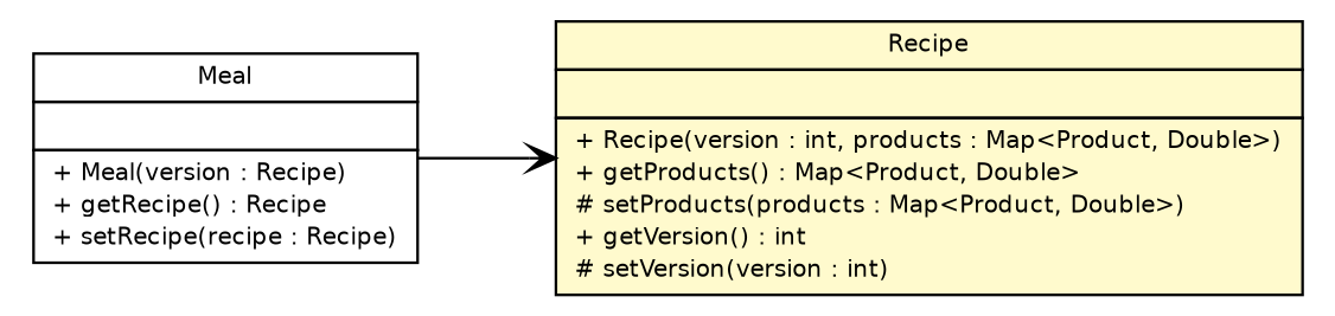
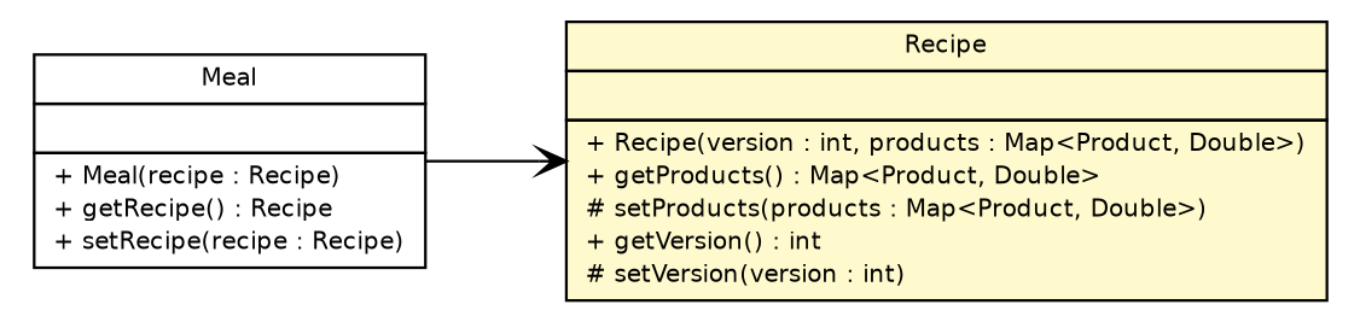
  digraph {
    nodesep=0.25
    ranksep=0.5
    rankdir=LR
    node [fontcolor=black fontname=Helvetica fontsize=9.0 shape=plaintext]
-   n1 [label=<<table title="org.nicepop.domain.Meal" border="0" cellborder="1" cellspacing="0" cellpadding="2" port="p" href="./Meal.html"> 		<tr><td><table border="0" cellspacing="0" cellpadding="1"> <tr><td align="center" balign="center"> Meal </td></tr> 		</table></td></tr> 		<tr><td><table border="0" cellspacing="0" cellpadding="1"> <tr><td align="left" balign="left">  </td></tr> 		</table></td></tr> 		<tr><td><table border="0" cellspacing="0" cellpadding="1"> <tr><td align="left" balign="left"> + Meal(version : Recipe) </td></tr> <tr><td align="left" balign="left"> + getRecipe() : Recipe </td></tr> <tr><td align="left" balign="left"> + setRecipe(recipe : Recipe) </td></tr> 		</table></td></tr> 		</table>>]
+   n1 [label=<<table title="org.nicepop.domain.Meal" border="0" cellborder="1" cellspacing="0" cellpadding="2" port="p" href="./Meal.html"> 		<tr><td><table border="0" cellspacing="0" cellpadding="1"> <tr><td align="center" balign="center"> Meal </td></tr> 		</table></td></tr> 		<tr><td><table border="0" cellspacing="0" cellpadding="1"> <tr><td align="left" balign="left">  </td></tr> 		</table></td></tr> 		<tr><td><table border="0" cellspacing="0" cellpadding="1"> <tr><td align="left" balign="left"> + Meal(recipe : Recipe) </td></tr> <tr><td align="left" balign="left"> + getRecipe() : Recipe </td></tr> <tr><td align="left" balign="left"> + setRecipe(recipe : Recipe) </td></tr> 		</table></td></tr> 		</table>>]
    n2 [label=<<table title="org.nicepop.domain.Recipe" border="0" cellborder="1" cellspacing="0" cellpadding="2" port="p" bgcolor="lemonChiffon" href="./Recipe.html"> 		<tr><td><table border="0" cellspacing="0" cellpadding="1"> <tr><td align="center" balign="center"> Recipe </td></tr> 		</table></td></tr> 		<tr><td><table border="0" cellspacing="0" cellpadding="1"> <tr><td align="left" balign="left">  </td></tr> 		</table></td></tr> 		<tr><td><table border="0" cellspacing="0" cellpadding="1"> <tr><td align="left" balign="left"> + Recipe(version : int, products : Map&lt;Product, Double&gt;) </td></tr> <tr><td align="left" balign="left"> + getProducts() : Map&lt;Product, Double&gt; </td></tr> <tr><td align="left" balign="left"> # setProducts(products : Map&lt;Product, Double&gt;) </td></tr> <tr><td align="left" balign="left"> + getVersion() : int </td></tr> <tr><td align="left" balign="left"> # setVersion(version : int) </td></tr> 		</table></td></tr> 		</table>>]
    n1 -> n2 [arrowhead=open color=black fontcolor=black fontname=Helvetica fontsize=10.0 headport=p labelfontname=Helvetica labelfontsize=10 tailport=p]
  }
